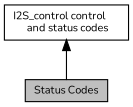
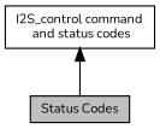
  digraph {
    rankdir=TB
    fontname=Nunito
    node [color=black fontname=Nunito fontsize=10 shape=record style=filled]
-   n1 [fillcolor=white height=0.2 label="I2S_control control\l and status codes" width=0.4]
+   n1 [fillcolor=white height=0.2 label="I2S_control command\l and status codes" width=0.4]
    n2 [fillcolor=grey75 fontcolor=black height=0.2 label="Status Codes" width=0.4]
    n1 -> n2 [dir=back fontname=Nunito fontsize=10 labelfontname=Helvetica labelfontsize=10 shape=plaintext style=solid]
  }
